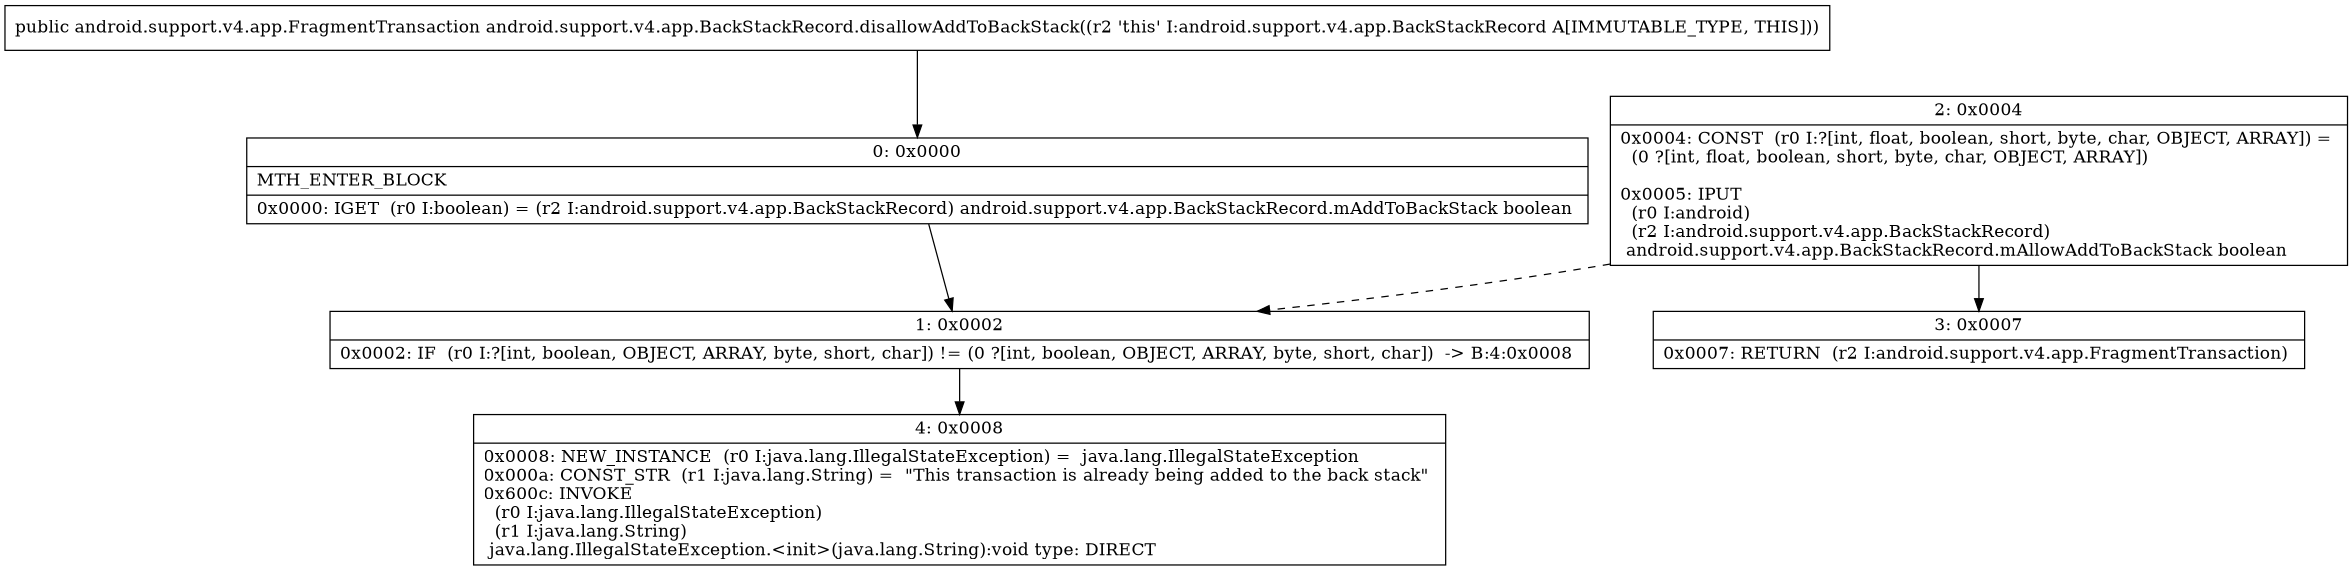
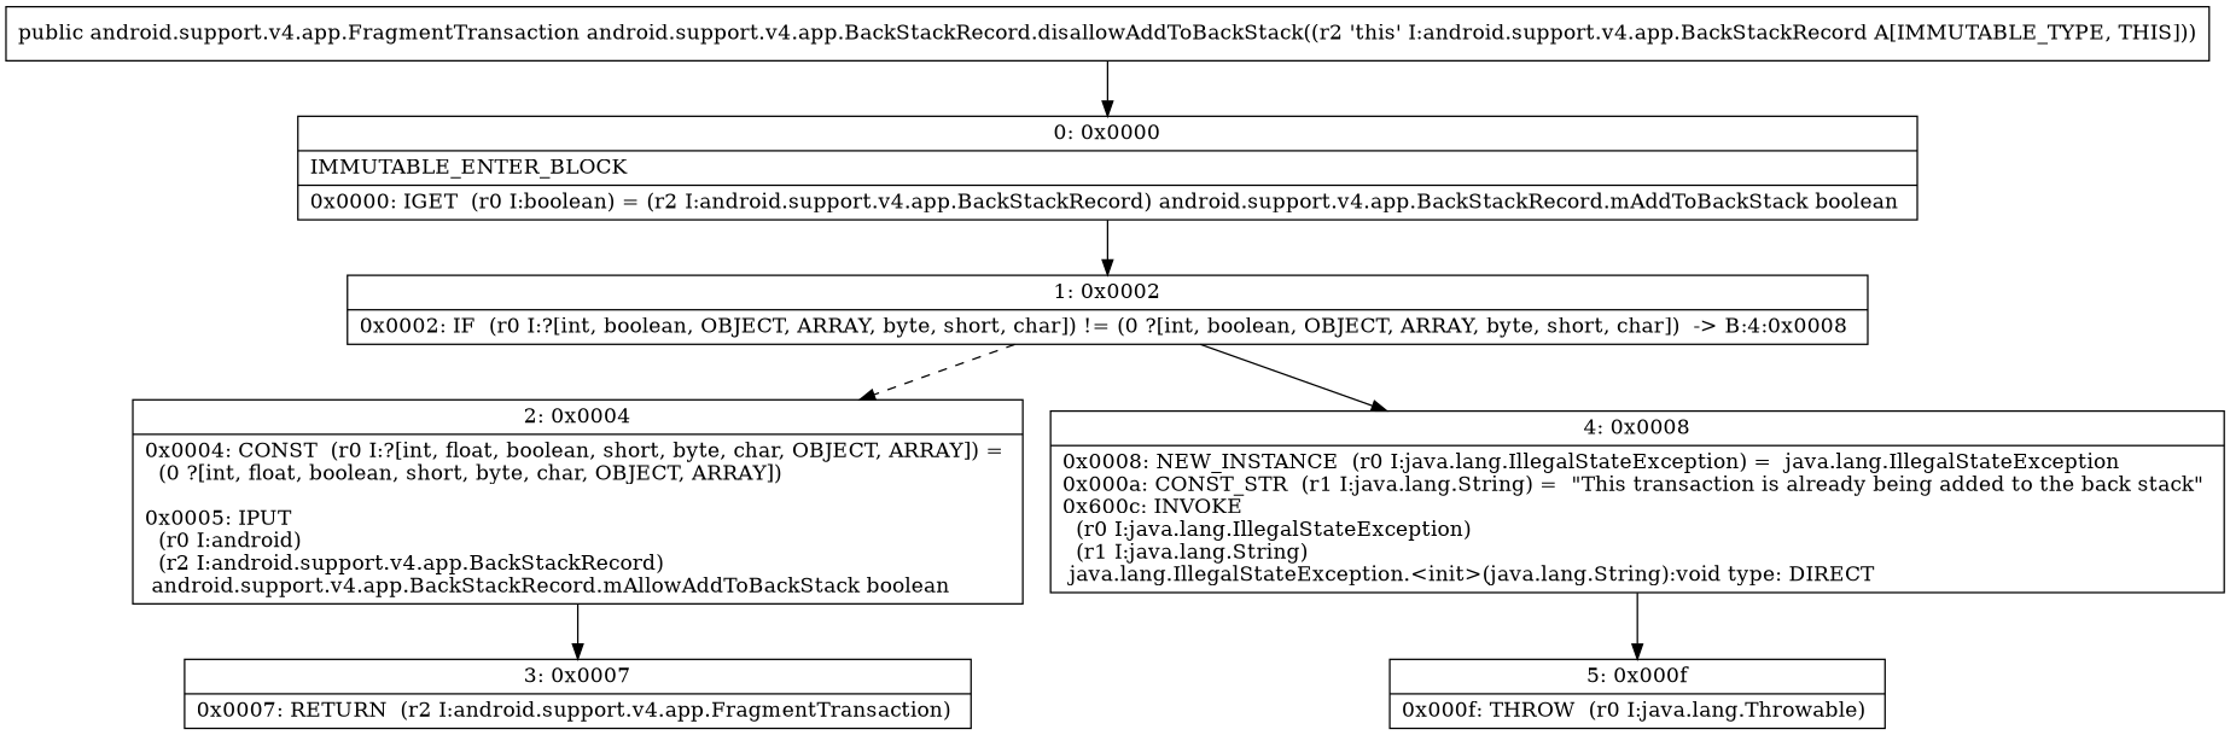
  digraph {
    node [shape=record]
-   n1 [label="{0\:\ 0x0000|MTH_ENTER_BLOCK\l|0x0000: IGET  (r0 I:boolean) = (r2 I:android.support.v4.app.BackStackRecord) android.support.v4.app.BackStackRecord.mAddToBackStack boolean \l}"]
+   n1 [label="{0\:\ 0x0000|IMMUTABLE_ENTER_BLOCK\l|0x0000: IGET  (r0 I:boolean) = (r2 I:android.support.v4.app.BackStackRecord) android.support.v4.app.BackStackRecord.mAddToBackStack boolean \l}"]
    n2 [label="{1\:\ 0x0002|0x0002: IF  (r0 I:?[int, boolean, OBJECT, ARRAY, byte, short, char]) != (0 ?[int, boolean, OBJECT, ARRAY, byte, short, char])  \-\> B:4:0x0008 \l}"]
    n3 [label="{2\:\ 0x0004|0x0004: CONST  (r0 I:?[int, float, boolean, short, byte, char, OBJECT, ARRAY]) = \l  (0 ?[int, float, boolean, short, byte, char, OBJECT, ARRAY])\l \l0x0005: IPUT  \l  (r0 I:android)\l  (r2 I:android.support.v4.app.BackStackRecord)\l android.support.v4.app.BackStackRecord.mAllowAddToBackStack boolean \l}"]
    n4 [label="{4\:\ 0x0008|0x0008: NEW_INSTANCE  (r0 I:java.lang.IllegalStateException) =  java.lang.IllegalStateException \l0x000a: CONST_STR  (r1 I:java.lang.String) =  \"This transaction is already being added to the back stack\" \l0x600c: INVOKE  \l  (r0 I:java.lang.IllegalStateException)\l  (r1 I:java.lang.String)\l java.lang.IllegalStateException.\<init\>(java.lang.String):void type: DIRECT \l}"]
    n5 [label="{3\:\ 0x0007|0x0007: RETURN  (r2 I:android.support.v4.app.FragmentTransaction) \l}"]
+   n6 [label="{5\:\ 0x000f|0x000f: THROW  (r0 I:java.lang.Throwable) \l}"]
    n7 [label="{public android.support.v4.app.FragmentTransaction android.support.v4.app.BackStackRecord.disallowAddToBackStack((r2 'this' I:android.support.v4.app.BackStackRecord A[IMMUTABLE_TYPE, THIS])) }"]
    n1 -> n2
-   n3 -> n2 [style=dashed]
+   n2 -> n3 [style=dashed]
    n2 -> n4
    n3 -> n5
+   n4 -> n6
    n7 -> n1
  }
